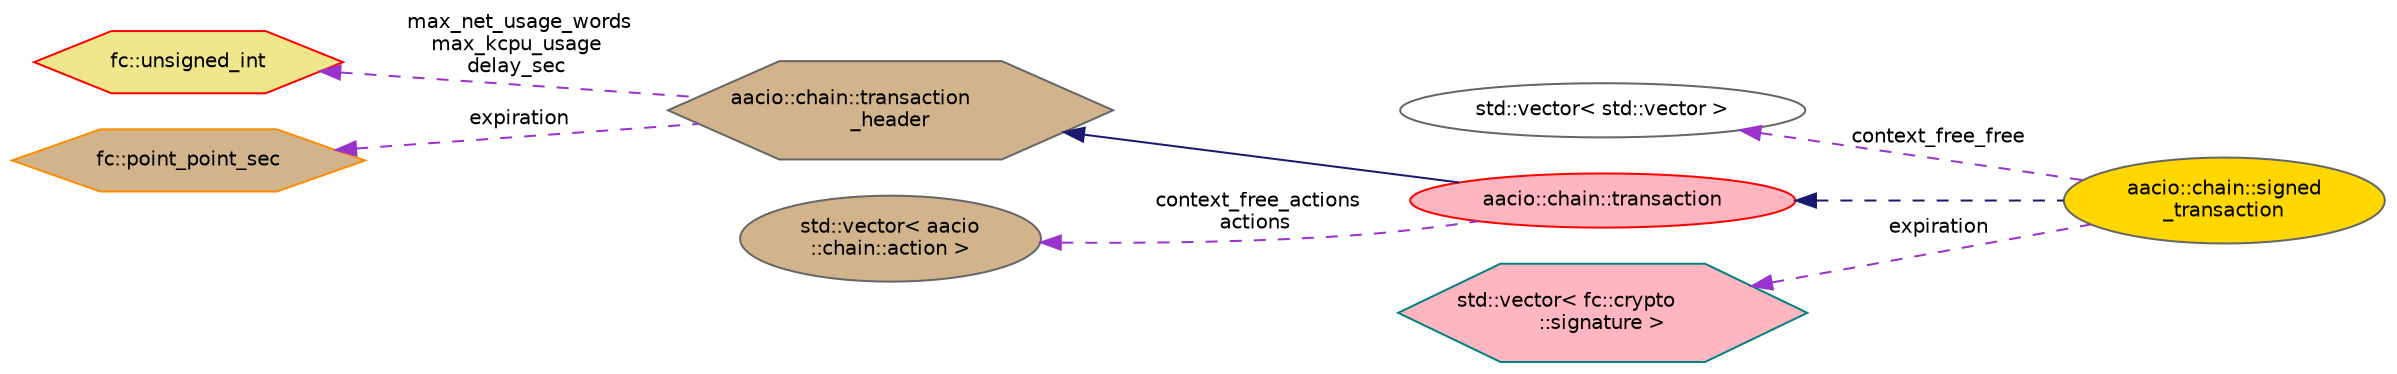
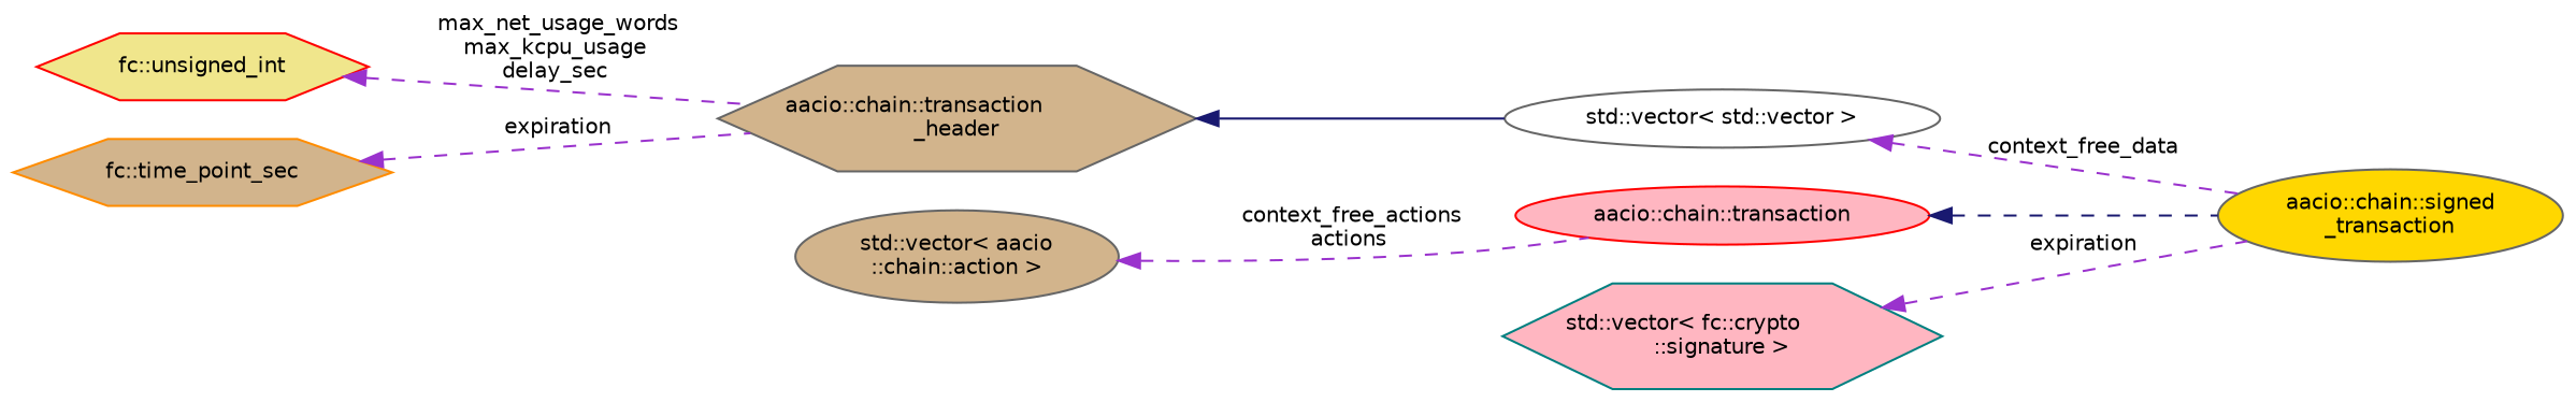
  digraph {
    rankdir=LR
    node [color=gray40 fillcolor=tan fontname=Helvetica fontsize=10 shape=ellipse style=filled]
    edge [color=darkorchid3 dir=back fontname=Helvetica fontsize=10 labelfontname=Helvetica labelfontsize=10 style=dashed]
    n1 [fillcolor=gold fontcolor=black height=0.2 label="aacio::chain::signed\l_transaction" width=0.4]
    n2 [color=red fillcolor=lightpink height=0.2 label="aacio::chain::transaction" width=0.4]
    n3 [height=0.2 label="aacio::chain::transaction\l_header" shape=hexagon width=0.4]
    n4 [color=red fillcolor=khaki height=0.2 label="fc::unsigned_int" shape=hexagon width=0.4]
-   n5 [color=darkorange height=0.2 label="fc::point_point_sec" shape=hexagon width=0.4]
+   n5 [color=darkorange height=0.2 label="fc::time_point_sec" shape=hexagon width=0.4]
    n6 [height=0.2 label="std::vector\< aacio\l::chain::action \>" width=0.4]
    n7 [fillcolor=white height=0.2 label="std::vector\< std::vector \>" width=0.4]
    n8 [color=teal fillcolor=lightpink height=0.2 label="std::vector\< fc::crypto\l::signature \>" shape=hexagon width=0.4]
    n2 -> n1 [color=midnightblue]
-   n3 -> n2 [color=midnightblue style=solid]
+   n3 -> n7 [color=midnightblue style=solid]
    n4 -> n3 [label=" max_net_usage_words\nmax_kcpu_usage\ndelay_sec"]
    n5 -> n3 [label=" expiration"]
    n6 -> n2 [label=" context_free_actions\nactions"]
-   n7 -> n1 [label=" context_free_free"]
+   n7 -> n1 [label=" context_free_data"]
    n8 -> n1 [label=" expiration"]
  }
